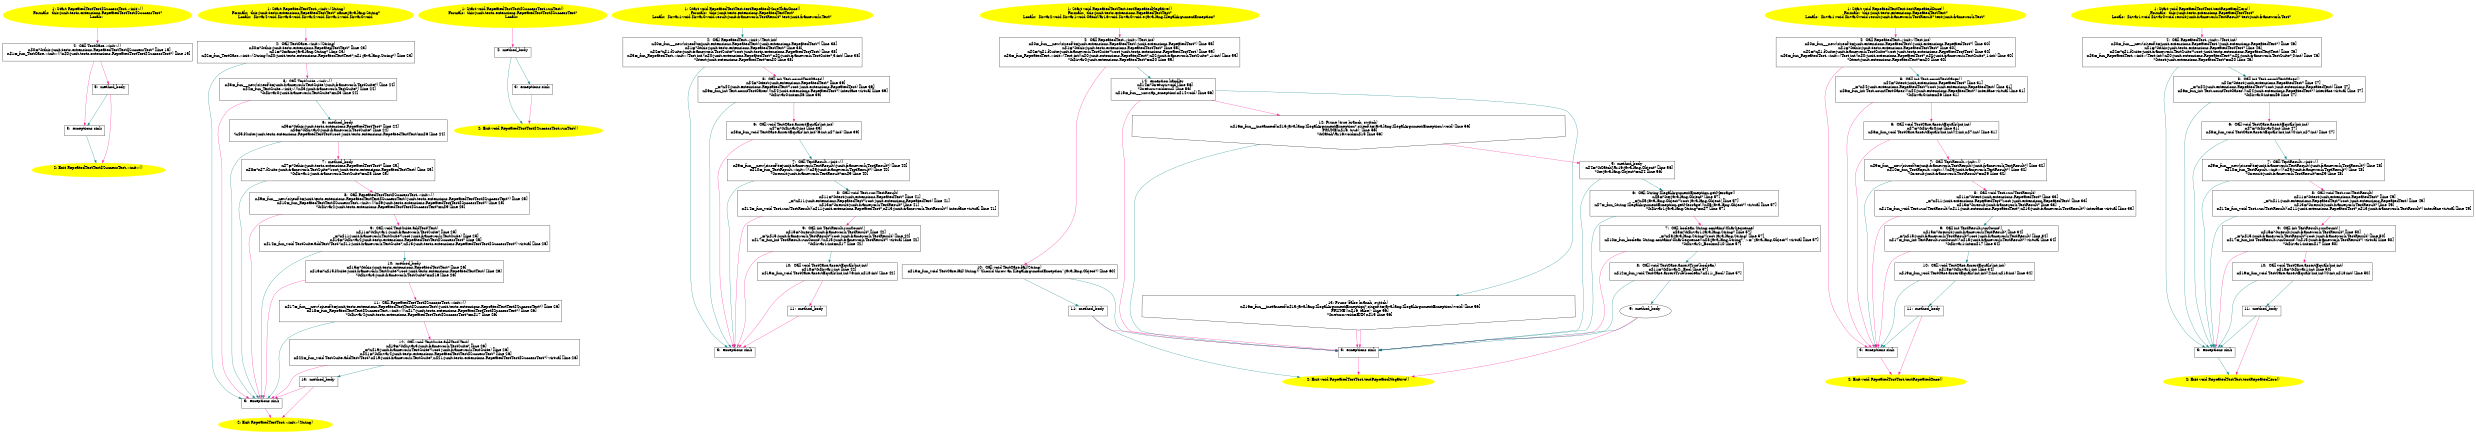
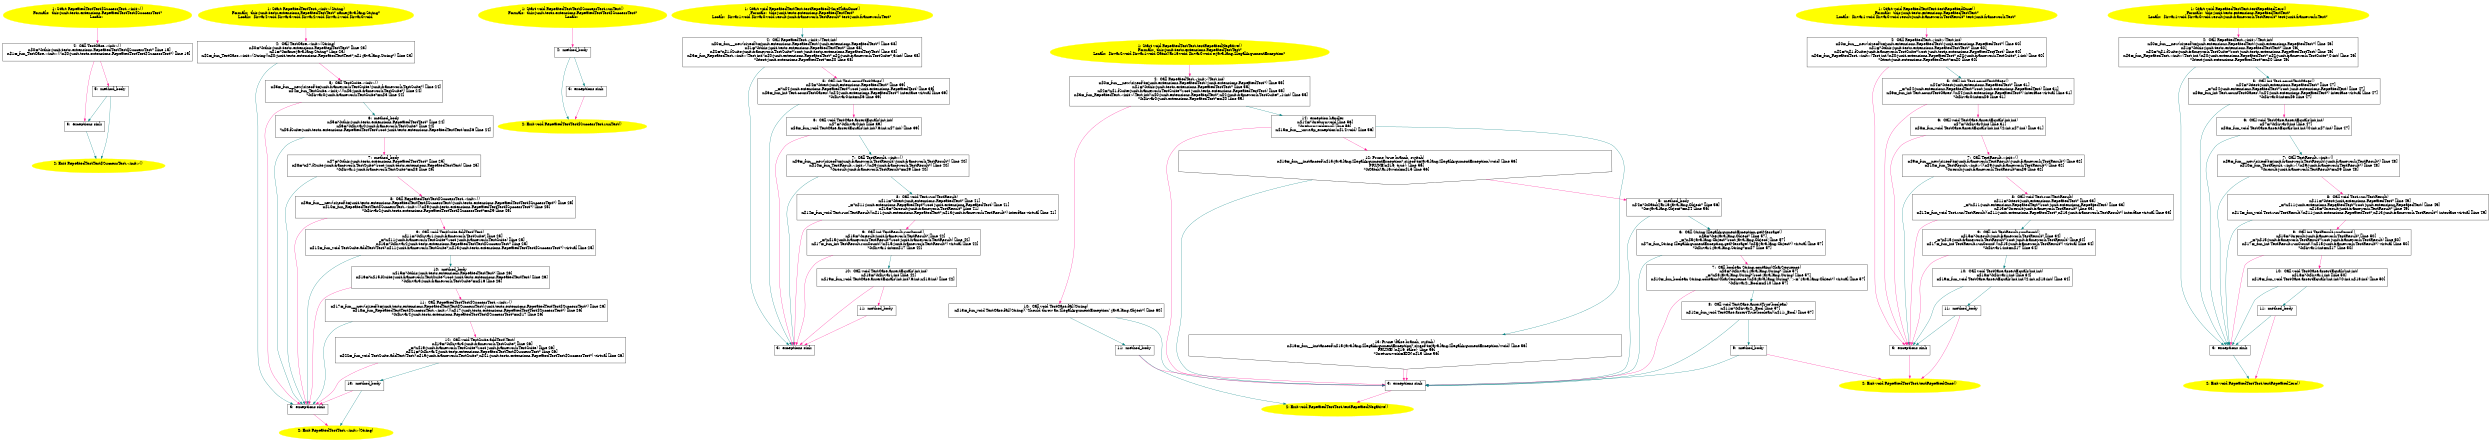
  digraph {
    node [shape=box]
    edge [color=deeppink]
    n1 [color=yellow label="1: Start RepeatedTestTest$SuccessTest.<init>()\nFormals:  this:junit.tests.extensions.RepeatedTestTest$SuccessTest*\nLocals:  \n  " style=filled shape=""]
    n2 [label="4:  Call TestCase.<init>() \n   n$0=*&this:junit.tests.extensions.RepeatedTestTest$SuccessTest* [line 15]\n  n$1=_fun_TestCase.<init>()(n$0:junit.tests.extensions.RepeatedTestTest$SuccessTest*) [line 15]\n "]
    n3 [label="3:  exceptions sink \n  "]
    n4 [label="5:  method_body \n  "]
    n5 [color=yellow label="2: Exit RepeatedTestTest$SuccessTest.<init>() \n  " style=filled shape=""]
    n6 [color=yellow label="1: Start RepeatedTestTest.<init>(String)\nFormals:  this:junit.tests.extensions.RepeatedTestTest* name:java.lang.String*\nLocals:  $irvar4:void $irvar3:void $irvar2:void $irvar1:void $irvar0:void \n  " style=filled shape=""]
    n7 [label="4:  Call TestCase.<init>(String) \n   n$0=*&this:junit.tests.extensions.RepeatedTestTest* [line 23]\n  n$1=*&name:java.lang.String* [line 23]\n  n$2=_fun_TestCase.<init>(String)(n$0:junit.tests.extensions.RepeatedTestTest*,n$1:java.lang.String*) [line 23]\n "]
    n8 [label="3:  exceptions sink \n  "]
    n9 [label="5:  Call TestSuite.<init>() \n   n$3=_fun___new(sizeof(t=junit.framework.TestSuite):junit.framework.TestSuite*) [line 24]\n  n$4=_fun_TestSuite.<init>()(n$3:junit.framework.TestSuite*) [line 24]\n  *&$irvar0:junit.framework.TestSuite*=n$3 [line 24]\n "]
    n10 [color=yellow label="2: Exit RepeatedTestTest.<init>(String) \n  " style=filled shape=""]
    n11 [label="6:  method_body \n   n$5=*&this:junit.tests.extensions.RepeatedTestTest* [line 24]\n  n$6=*&$irvar0:junit.framework.TestSuite* [line 24]\n  *n$5.fSuite:junit.tests.extensions.RepeatedTestTest(root junit.tests.extensions.RepeatedTestTest)=n$6 [line 24]\n "]
    n12 [label="7:  method_body \n   n$7=*&this:junit.tests.extensions.RepeatedTestTest* [line 25]\n  n$8=*n$7.fSuite:junit.framework.TestSuite*(root junit.tests.extensions.RepeatedTestTest) [line 25]\n  *&$irvar1:junit.framework.TestSuite*=n$8 [line 25]\n "]
    n13 [label="8:  Call RepeatedTestTest$SuccessTest.<init>() \n   n$9=_fun___new(sizeof(t=junit.tests.extensions.RepeatedTestTest$SuccessTest):junit.tests.extensions.RepeatedTestTest$SuccessTest*) [line 25]\n  n$10=_fun_RepeatedTestTest$SuccessTest.<init>()(n$9:junit.tests.extensions.RepeatedTestTest$SuccessTest*) [line 25]\n  *&$irvar2:junit.tests.extensions.RepeatedTestTest$SuccessTest*=n$9 [line 25]\n "]
    n14 [label="9:  Call void TestSuite.addTest(Test) \n   n$11=*&$irvar1:junit.framework.TestSuite* [line 25]\n  _=*n$11:junit.framework.TestSuite*(root junit.framework.TestSuite) [line 25]\n  n$13=*&$irvar2:junit.tests.extensions.RepeatedTestTest$SuccessTest* [line 25]\n  n$14=_fun_void TestSuite.addTest(Test)(n$11:junit.framework.TestSuite*,n$13:junit.tests.extensions.RepeatedTestTest$SuccessTest*) virtual [line 25]\n "]
    n15 [label="10:  method_body \n   n$15=*&this:junit.tests.extensions.RepeatedTestTest* [line 26]\n  n$16=*n$15.fSuite:junit.framework.TestSuite*(root junit.tests.extensions.RepeatedTestTest) [line 26]\n  *&$irvar3:junit.framework.TestSuite*=n$16 [line 26]\n "]
    n16 [label="11:  Call RepeatedTestTest$SuccessTest.<init>() \n   n$17=_fun___new(sizeof(t=junit.tests.extensions.RepeatedTestTest$SuccessTest):junit.tests.extensions.RepeatedTestTest$SuccessTest*) [line 26]\n  n$18=_fun_RepeatedTestTest$SuccessTest.<init>()(n$17:junit.tests.extensions.RepeatedTestTest$SuccessTest*) [line 26]\n  *&$irvar4:junit.tests.extensions.RepeatedTestTest$SuccessTest*=n$17 [line 26]\n "]
    n17 [label="12:  Call void TestSuite.addTest(Test) \n   n$19=*&$irvar3:junit.framework.TestSuite* [line 26]\n  _=*n$19:junit.framework.TestSuite*(root junit.framework.TestSuite) [line 26]\n  n$21=*&$irvar4:junit.tests.extensions.RepeatedTestTest$SuccessTest* [line 26]\n  n$22=_fun_void TestSuite.addTest(Test)(n$19:junit.framework.TestSuite*,n$21:junit.tests.extensions.RepeatedTestTest$SuccessTest*) virtual [line 26]\n "]
    n18 [label="13:  method_body \n  "]
    n19 [color=yellow label="1: Start void RepeatedTestTest$SuccessTest.runTest()\nFormals:  this:junit.tests.extensions.RepeatedTestTest$SuccessTest*\nLocals:  \n  " style=filled shape=""]
    n20 [label="4:  method_body \n  "]
    n21 [color=yellow label="2: Exit void RepeatedTestTest$SuccessTest.runTest() \n  " style=filled shape=""]
    n22 [label="3:  exceptions sink \n  "]
    n23 [color=yellow label="1: Start void RepeatedTestTest.testRepeatedMoreThanOnce()\nFormals:  this:junit.tests.extensions.RepeatedTestTest*\nLocals:  $irvar1:void $irvar0:void result:junit.framework.TestResult* test:junit.framework.Test* \n  " style=filled shape=""]
    n24 [label="4:  Call RepeatedTest.<init>(Test,int) \n   n$0=_fun___new(sizeof(t=junit.extensions.RepeatedTest):junit.extensions.RepeatedTest*) [line 38]\n  n$1=*&this:junit.tests.extensions.RepeatedTestTest* [line 38]\n  n$2=*n$1.fSuite:junit.framework.TestSuite*(root junit.tests.extensions.RepeatedTestTest) [line 38]\n  n$3=_fun_RepeatedTest.<init>(Test,int)(n$0:junit.extensions.RepeatedTest*,n$2:junit.framework.TestSuite*,3:int) [line 38]\n  *&test:junit.extensions.RepeatedTest*=n$0 [line 38]\n "]
    n25 [label="3:  exceptions sink \n  "]
    n26 [label="5:  Call int Test.countTestCases() \n   n$4=*&test:junit.extensions.RepeatedTest* [line 39]\n  _=*n$4:junit.extensions.RepeatedTest*(root junit.extensions.RepeatedTest) [line 39]\n  n$6=_fun_int Test.countTestCases()(n$4:junit.extensions.RepeatedTest*) interface virtual [line 39]\n  *&$irvar0:int=n$6 [line 39]\n "]
    n27 [label="6:  Call void TestCase.assertEquals(int,int) \n   n$7=*&$irvar0:int [line 39]\n  n$8=_fun_void TestCase.assertEquals(int,int)(6:int,n$7:int) [line 39]\n "]
    n28 [label="7:  Call TestResult.<init>() \n   n$9=_fun___new(sizeof(t=junit.framework.TestResult):junit.framework.TestResult*) [line 40]\n  n$10=_fun_TestResult.<init>()(n$9:junit.framework.TestResult*) [line 40]\n  *&result:junit.framework.TestResult*=n$9 [line 40]\n "]
    n29 [label="8:  Call void Test.run(TestResult) \n   n$11=*&test:junit.extensions.RepeatedTest* [line 41]\n  _=*n$11:junit.extensions.RepeatedTest*(root junit.extensions.RepeatedTest) [line 41]\n  n$13=*&result:junit.framework.TestResult* [line 41]\n  n$14=_fun_void Test.run(TestResult)(n$11:junit.extensions.RepeatedTest*,n$13:junit.framework.TestResult*) interface virtual [line 41]\n "]
    n30 [label="9:  Call int TestResult.runCount() \n   n$15=*&result:junit.framework.TestResult* [line 42]\n  _=*n$15:junit.framework.TestResult*(root junit.framework.TestResult) [line 42]\n  n$17=_fun_int TestResult.runCount()(n$15:junit.framework.TestResult*) virtual [line 42]\n  *&$irvar1:int=n$17 [line 42]\n "]
    n31 [label="10:  Call void TestCase.assertEquals(int,int) \n   n$18=*&$irvar1:int [line 42]\n  n$19=_fun_void TestCase.assertEquals(int,int)(6:int,n$18:int) [line 42]\n "]
    n32 [label="11:  method_body \n  "]
    n33 [color=yellow label="1: Start void RepeatedTestTest.testRepeatedNegative()\nFormals:  this:junit.tests.extensions.RepeatedTestTest*\nLocals:  $irvar2:void $irvar1:void CatchVar16:void $irvar0:void e:java.lang.IllegalArgumentException* \n  " style=filled shape=""]
    n34 [label="4:  Call RepeatedTest.<init>(Test,int) \n   n$0=_fun___new(sizeof(t=junit.extensions.RepeatedTest):junit.extensions.RepeatedTest*) [line 55]\n  n$1=*&this:junit.tests.extensions.RepeatedTestTest* [line 55]\n  n$2=*n$1.fSuite:junit.framework.TestSuite*(root junit.tests.extensions.RepeatedTestTest) [line 55]\n  n$3=_fun_RepeatedTest.<init>(Test,int)(n$0:junit.extensions.RepeatedTest*,n$2:junit.framework.TestSuite*,-1:int) [line 55]\n  *&$irvar0:junit.extensions.RepeatedTest*=n$0 [line 55]\n "]
    n35 [label="10:  Call void TestCase.fail(String) \n   n$13=_fun_void TestCase.fail(String)(\"Should throw an IllegalArgumentException\":java.lang.Object*) [line 60]\n "]
    n36 [label="14:  exception handler \n   n$14=*&return:void [line 56]\n  *&return:void=null [line 56]\n  n$15=_fun___unwrap_exception(n$14:void) [line 56]\n "]
    n37 [label="3:  exceptions sink \n  "]
    n38 [label="11:  method_body \n  "]
    n39 [label="12: Prune (true branch, switch) \n   n$16=_fun___instanceof(n$15:java.lang.IllegalArgumentException*,sizeof(t=java.lang.IllegalArgumentException):void) [line 56]\n  PRUNE(n$16, true); [line 56]\n  *&CatchVar16:void=n$15 [line 56]\n " shape=invhouse]
    n40 [label="13: Prune (false branch, switch) \n   n$16=_fun___instanceof(n$15:java.lang.IllegalArgumentException*,sizeof(t=java.lang.IllegalArgumentException):void) [line 56]\n  PRUNE(!n$16, false); [line 56]\n  *&return:void=EXN n$15 [line 56]\n " shape=invhouse]
    n41 [color=yellow label="2: Exit void RepeatedTestTest.testRepeatedNegative() \n  " style=filled shape=""]
    n42 [label="5:  method_body \n   n$4=*&CatchVar16:java.lang.Object* [line 56]\n  *&e:java.lang.Object*=n$4 [line 56]\n "]
    n43 [label="6:  Call String IllegalArgumentException.getMessage() \n   n$5=*&e:java.lang.Object* [line 57]\n  _=*n$5:java.lang.Object*(root java.lang.Object) [line 57]\n  n$7=_fun_String IllegalArgumentException.getMessage()(n$5:java.lang.Object*) virtual [line 57]\n  *&$irvar1:java.lang.String*=n$7 [line 57]\n "]
    n44 [label="7:  Call boolean String.contains(CharSequence) \n   n$8=*&$irvar1:java.lang.String* [line 57]\n  _=*n$8:java.lang.String*(root java.lang.String) [line 57]\n  n$10=_fun_boolean String.contains(CharSequence)(n$8:java.lang.String*,\">=\":java.lang.Object*) virtual [line 57]\n  *&$irvar2:_Bool=n$10 [line 57]\n "]
    n45 [label="8:  Call void TestCase.assertTrue(boolean) \n   n$11=*&$irvar2:_Bool [line 57]\n  n$12=_fun_void TestCase.assertTrue(boolean)(n$11:_Bool) [line 57]\n "]
-   n46 [label="9:  method_body \n  " shape=ellipse]
+   n46 [label="9:  method_body \n  "]
    n47 [color=yellow label="1: Start void RepeatedTestTest.testRepeatedOnce()\nFormals:  this:junit.tests.extensions.RepeatedTestTest*\nLocals:  $irvar1:void $irvar0:void result:junit.framework.TestResult* test:junit.framework.Test* \n  " style=filled shape=""]
    n48 [label="4:  Call RepeatedTest.<init>(Test,int) \n   n$0=_fun___new(sizeof(t=junit.extensions.RepeatedTest):junit.extensions.RepeatedTest*) [line 30]\n  n$1=*&this:junit.tests.extensions.RepeatedTestTest* [line 30]\n  n$2=*n$1.fSuite:junit.framework.TestSuite*(root junit.tests.extensions.RepeatedTestTest) [line 30]\n  n$3=_fun_RepeatedTest.<init>(Test,int)(n$0:junit.extensions.RepeatedTest*,n$2:junit.framework.TestSuite*,1:int) [line 30]\n  *&test:junit.extensions.RepeatedTest*=n$0 [line 30]\n "]
    n49 [label="3:  exceptions sink \n  "]
    n50 [label="5:  Call int Test.countTestCases() \n   n$4=*&test:junit.extensions.RepeatedTest* [line 31]\n  _=*n$4:junit.extensions.RepeatedTest*(root junit.extensions.RepeatedTest) [line 31]\n  n$6=_fun_int Test.countTestCases()(n$4:junit.extensions.RepeatedTest*) interface virtual [line 31]\n  *&$irvar0:int=n$6 [line 31]\n "]
    n51 [color=yellow label="2: Exit void RepeatedTestTest.testRepeatedOnce() \n  " style=filled shape=""]
    n52 [label="6:  Call void TestCase.assertEquals(int,int) \n   n$7=*&$irvar0:int [line 31]\n  n$8=_fun_void TestCase.assertEquals(int,int)(2:int,n$7:int) [line 31]\n "]
    n53 [label="7:  Call TestResult.<init>() \n   n$9=_fun___new(sizeof(t=junit.framework.TestResult):junit.framework.TestResult*) [line 32]\n  n$10=_fun_TestResult.<init>()(n$9:junit.framework.TestResult*) [line 32]\n  *&result:junit.framework.TestResult*=n$9 [line 32]\n "]
    n54 [label="8:  Call void Test.run(TestResult) \n   n$11=*&test:junit.extensions.RepeatedTest* [line 33]\n  _=*n$11:junit.extensions.RepeatedTest*(root junit.extensions.RepeatedTest) [line 33]\n  n$13=*&result:junit.framework.TestResult* [line 33]\n  n$14=_fun_void Test.run(TestResult)(n$11:junit.extensions.RepeatedTest*,n$13:junit.framework.TestResult*) interface virtual [line 33]\n "]
    n55 [label="9:  Call int TestResult.runCount() \n   n$15=*&result:junit.framework.TestResult* [line 34]\n  _=*n$15:junit.framework.TestResult*(root junit.framework.TestResult) [line 34]\n  n$17=_fun_int TestResult.runCount()(n$15:junit.framework.TestResult*) virtual [line 34]\n  *&$irvar1:int=n$17 [line 34]\n "]
    n56 [label="10:  Call void TestCase.assertEquals(int,int) \n   n$18=*&$irvar1:int [line 34]\n  n$19=_fun_void TestCase.assertEquals(int,int)(2:int,n$18:int) [line 34]\n "]
    n57 [label="11:  method_body \n  "]
    n58 [color=yellow label="1: Start void RepeatedTestTest.testRepeatedZero()\nFormals:  this:junit.tests.extensions.RepeatedTestTest*\nLocals:  $irvar1:void $irvar0:void result:junit.framework.TestResult* test:junit.framework.Test* \n  " style=filled shape=""]
    n59 [label="4:  Call RepeatedTest.<init>(Test,int) \n   n$0=_fun___new(sizeof(t=junit.extensions.RepeatedTest):junit.extensions.RepeatedTest*) [line 46]\n  n$1=*&this:junit.tests.extensions.RepeatedTestTest* [line 46]\n  n$2=*n$1.fSuite:junit.framework.TestSuite*(root junit.tests.extensions.RepeatedTestTest) [line 46]\n  n$3=_fun_RepeatedTest.<init>(Test,int)(n$0:junit.extensions.RepeatedTest*,n$2:junit.framework.TestSuite*,0:int) [line 46]\n  *&test:junit.extensions.RepeatedTest*=n$0 [line 46]\n "]
    n60 [label="3:  exceptions sink \n  "]
    n61 [label="5:  Call int Test.countTestCases() \n   n$4=*&test:junit.extensions.RepeatedTest* [line 47]\n  _=*n$4:junit.extensions.RepeatedTest*(root junit.extensions.RepeatedTest) [line 47]\n  n$6=_fun_int Test.countTestCases()(n$4:junit.extensions.RepeatedTest*) interface virtual [line 47]\n  *&$irvar0:int=n$6 [line 47]\n "]
    n62 [color=yellow label="2: Exit void RepeatedTestTest.testRepeatedZero() \n  " style=filled shape=""]
    n63 [label="6:  Call void TestCase.assertEquals(int,int) \n   n$7=*&$irvar0:int [line 47]\n  n$8=_fun_void TestCase.assertEquals(int,int)(0:int,n$7:int) [line 47]\n "]
    n64 [label="7:  Call TestResult.<init>() \n   n$9=_fun___new(sizeof(t=junit.framework.TestResult):junit.framework.TestResult*) [line 48]\n  n$10=_fun_TestResult.<init>()(n$9:junit.framework.TestResult*) [line 48]\n  *&result:junit.framework.TestResult*=n$9 [line 48]\n "]
    n65 [label="8:  Call void Test.run(TestResult) \n   n$11=*&test:junit.extensions.RepeatedTest* [line 49]\n  _=*n$11:junit.extensions.RepeatedTest*(root junit.extensions.RepeatedTest) [line 49]\n  n$13=*&result:junit.framework.TestResult* [line 49]\n  n$14=_fun_void Test.run(TestResult)(n$11:junit.extensions.RepeatedTest*,n$13:junit.framework.TestResult*) interface virtual [line 49]\n "]
    n66 [label="9:  Call int TestResult.runCount() \n   n$15=*&result:junit.framework.TestResult* [line 50]\n  _=*n$15:junit.framework.TestResult*(root junit.framework.TestResult) [line 50]\n  n$17=_fun_int TestResult.runCount()(n$15:junit.framework.TestResult*) virtual [line 50]\n  *&$irvar1:int=n$17 [line 50]\n "]
    n67 [label="10:  Call void TestCase.assertEquals(int,int) \n   n$18=*&$irvar1:int [line 50]\n  n$19=_fun_void TestCase.assertEquals(int,int)(0:int,n$18:int) [line 50]\n "]
    n68 [label="11:  method_body \n  "]
    n1 -> n2
    n2 -> n3
    n2 -> n4
    n3 -> n5 [color=teal]
    n4 -> n3 [color=teal]
-   n4 -> n5
+   n4 -> n5 [color=teal]
    n6 -> n7
    n7 -> n8 [color=teal]
    n7 -> n9
    n8 -> n10
    n9 -> n8
    n9 -> n11 [color=teal]
    n11 -> n8 [color=teal]
    n11 -> n12
    n12 -> n8 [color=teal]
    n12 -> n13
    n13 -> n8
    n13 -> n14
    n14 -> n8 [color=teal]
    n14 -> n15 [color=teal]
    n15 -> n8
    n15 -> n16
    n16 -> n8 [color=teal]
    n16 -> n17
    n17 -> n8
    n17 -> n18 [color=teal]
    n18 -> n8
-   n18 -> n10
+   n18 -> n10 [color=teal]
    n19 -> n20
    n20 -> n21 [color=teal]
    n20 -> n22 [color=teal]
    n22 -> n21
    n23 -> n24 [color=teal]
    n24 -> n25 [color=teal]
    n24 -> n26
    n26 -> n25 [color=teal]
    n26 -> n27
    n27 -> n25
    n27 -> n28 [color=teal]
    n28 -> n25 [color=teal]
    n28 -> n29 [color=teal]
    n29 -> n25
    n29 -> n30
    n30 -> n25
    n30 -> n31 [color=teal]
    n31 -> n25
    n31 -> n32
    n32 -> n25
    n33 -> n34
    n34 -> n35
    n34 -> n36 [color=teal]
    n35 -> n37 [color=teal]
    n35 -> n38 [color=teal]
    n36 -> n37
    n36 -> n39
    n36 -> n40 [color=teal]
    n37 -> n41
    n38 -> n37
    n38 -> n41 [color=teal]
    n39 -> n37 [color=teal]
    n39 -> n42
    n40 -> n37
    n40 -> n37
    n42 -> n37 [color=teal]
    n42 -> n43 [color=teal]
    n43 -> n37 [color=teal]
    n43 -> n44
    n44 -> n37
    n44 -> n45 [color=teal]
    n45 -> n37 [color=teal]
    n45 -> n46 [color=teal]
    n46 -> n37 [color=teal]
-   n46 -> n41
+   n46 -> n51
    n47 -> n48
    n48 -> n49
    n48 -> n50 [color=teal]
    n49 -> n51
    n50 -> n49
    n50 -> n52
    n52 -> n49
    n52 -> n53
    n53 -> n49 [color=teal]
    n53 -> n54
    n54 -> n49
    n54 -> n55 [color=teal]
    n55 -> n49
    n55 -> n56 [color=teal]
    n56 -> n49 [color=teal]
    n56 -> n57 [color=teal]
    n57 -> n49 [color=teal]
    n57 -> n51
    n58 -> n59
    n59 -> n60 [color=teal]
    n59 -> n61 [color=teal]
    n60 -> n62 [color=teal]
    n61 -> n60 [color=teal]
    n61 -> n63
    n63 -> n60 [color=teal]
    n63 -> n64 [color=teal]
    n64 -> n60 [color=teal]
    n64 -> n65
    n65 -> n60 [color=teal]
    n65 -> n66
    n66 -> n60
    n66 -> n67
    n67 -> n60 [color=teal]
    n67 -> n68 [color=teal]
    n68 -> n60 [color=teal]
    n68 -> n62
  }
